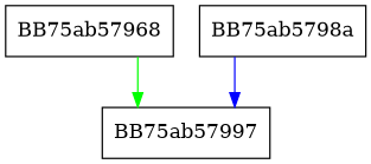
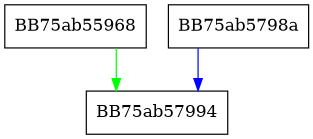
  digraph {
    splines=ortho
    node [shape=box]
-   BB75ab57968
-   BB75ab57994 [label=BB75ab57997]
+   BB75ab57968 [label=BB75ab55968]
+   BB75ab57994
    BB75ab5798a
    BB75ab57968 -> BB75ab57994 [color=green]
    BB75ab5798a -> BB75ab57994 [color=blue]
  }
